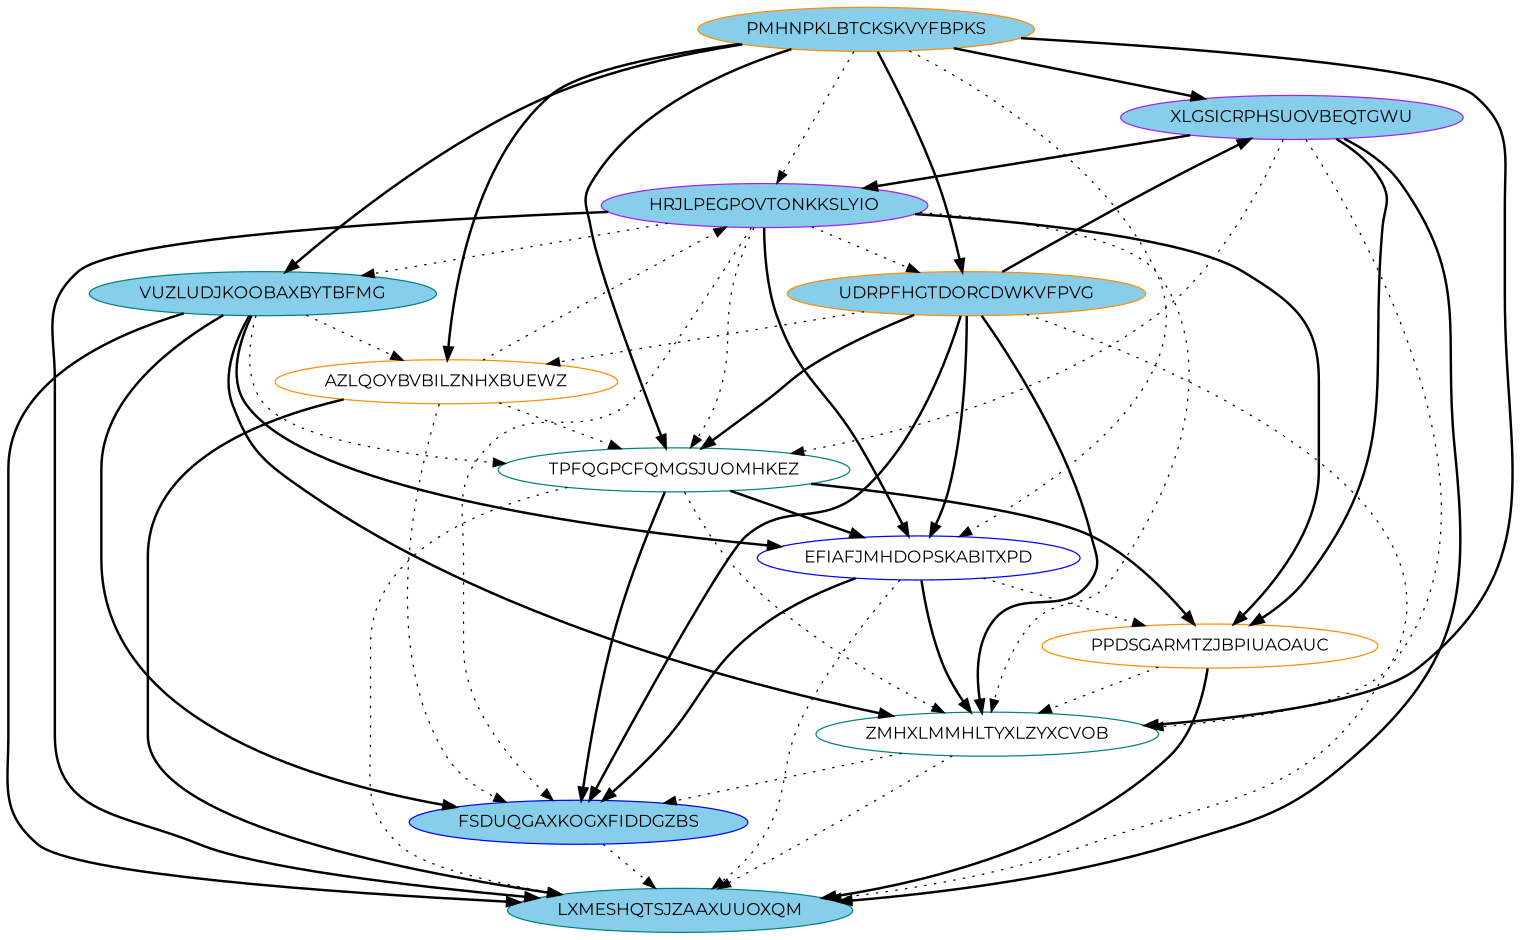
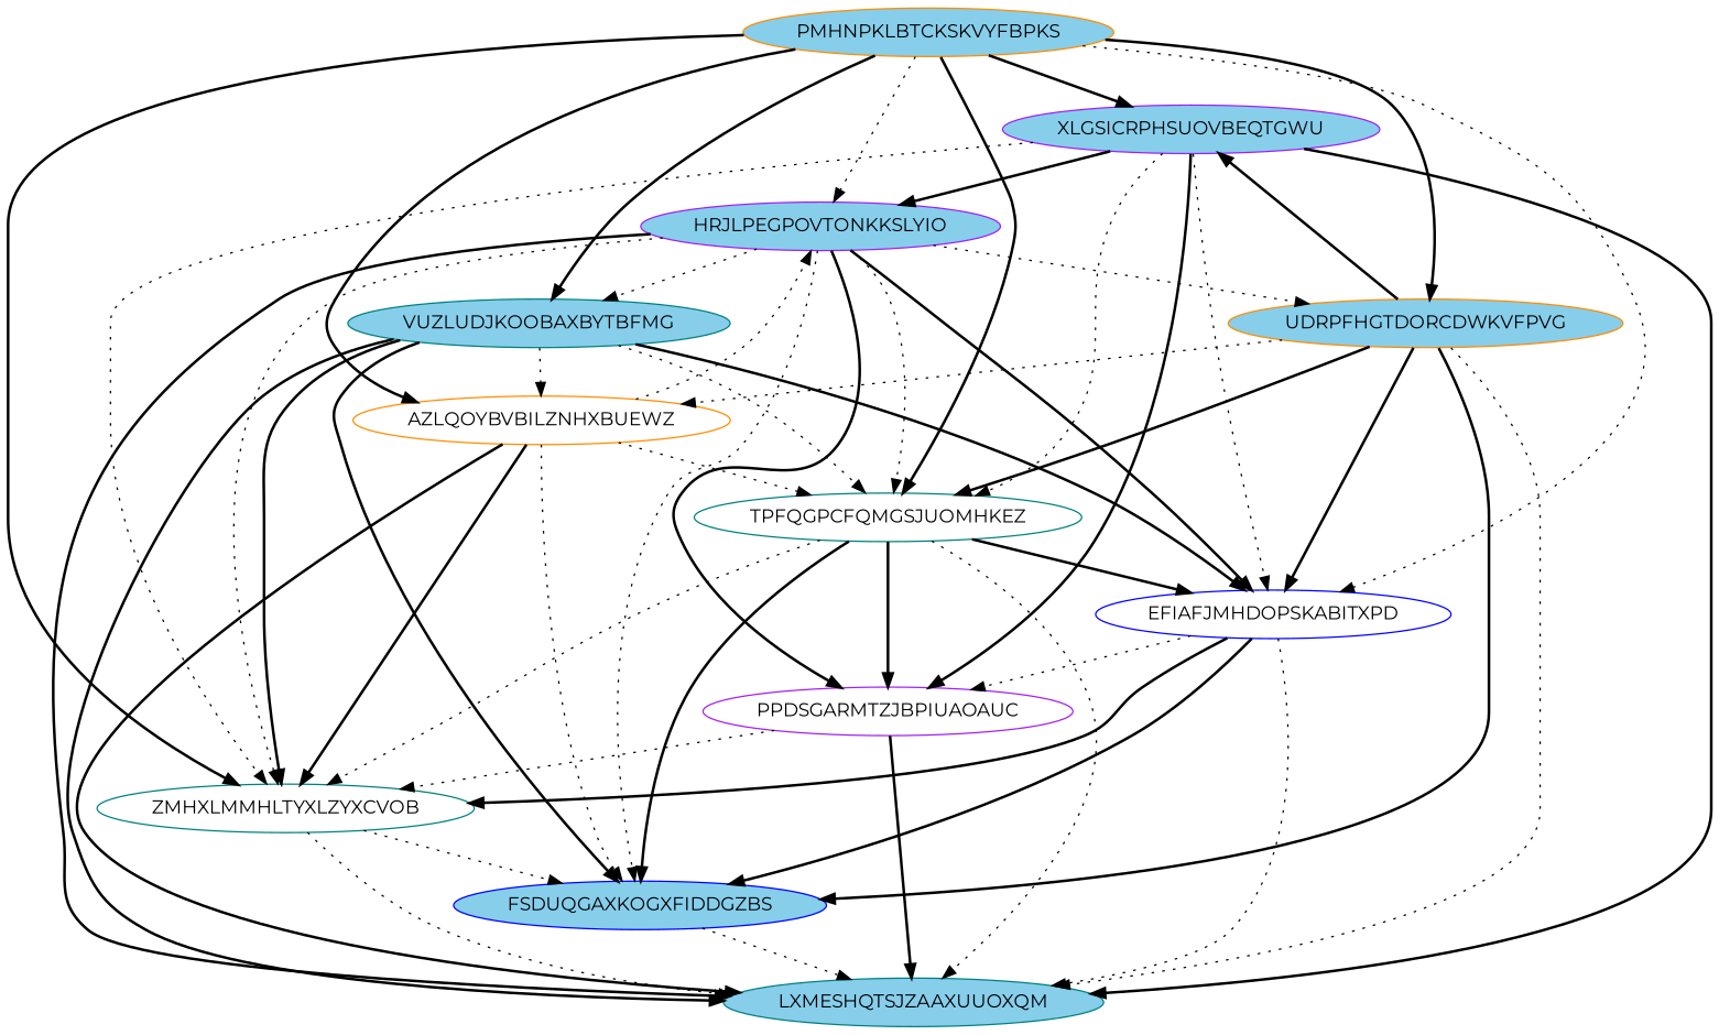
  digraph {
    fontname=Montserrat
    node [Processor=1 Weight=10 color=darkorange fillcolor=skyblue fontname=Montserrat style=filled]
    edge [Weight=20 fontname=Montserrat style=bold]
    PMHNPKLBTCKSKVYFBPKS [Start=0 Weight=18]
    XLGSICRPHSUOVBEQTGWU [Start=18 color=purple]
    HRJLPEGPOVTONKKSLYIO [Start=28 Weight=19 color=purple]
    VUZLUDJKOOBAXBYTBFMG [Start=47 color=teal]
    UDRPFHGTDORCDWKVFPVG [Start=57 Weight=13]
    AZLQOYBVBILZNHXBUEWZ [Start=70 Weight=17 fillcolor=white]
    TPFQGPCFQMGSJUOMHKEZ [Start=87 Weight=12 color=teal fillcolor=white]
    EFIAFJMHDOPSKABITXPD [Start=99 Weight=17 color=blue fillcolor=white]
    ZMHXLMMHLTYXLZYXCVOB [Start=126 Weight=11 color=teal fillcolor=white]
-   PPDSGARMTZJBPIUAOAUC [Start=116 fillcolor=white]
+   PPDSGARMTZJBPIUAOAUC [Start=116 color=purple fillcolor=white]
    LXMESHQTSJZAAXUUOXQM [Start=147 color=teal]
    FSDUQGAXKOGXFIDDGZBS [Start=137 color=blue]
    PMHNPKLBTCKSKVYFBPKS -> XLGSICRPHSUOVBEQTGWU
    PMHNPKLBTCKSKVYFBPKS -> HRJLPEGPOVTONKKSLYIO [Weight=19 style=dotted]
    PMHNPKLBTCKSKVYFBPKS -> VUZLUDJKOOBAXBYTBFMG [Weight=15]
    PMHNPKLBTCKSKVYFBPKS -> UDRPFHGTDORCDWKVFPVG
    PMHNPKLBTCKSKVYFBPKS -> AZLQOYBVBILZNHXBUEWZ [Weight=16]
    PMHNPKLBTCKSKVYFBPKS -> TPFQGPCFQMGSJUOMHKEZ [Weight=15]
    PMHNPKLBTCKSKVYFBPKS -> EFIAFJMHDOPSKABITXPD [Weight=17 style=dotted]
    PMHNPKLBTCKSKVYFBPKS -> ZMHXLMMHLTYXLZYXCVOB [Weight=15]
    XLGSICRPHSUOVBEQTGWU -> HRJLPEGPOVTONKKSLYIO [Weight=15]
    XLGSICRPHSUOVBEQTGWU -> TPFQGPCFQMGSJUOMHKEZ [Weight=12 style=dotted]
+   XLGSICRPHSUOVBEQTGWU -> EFIAFJMHDOPSKABITXPD [Weight=11 style=dotted]
    XLGSICRPHSUOVBEQTGWU -> ZMHXLMMHLTYXLZYXCVOB [Weight=18 style=dotted]
    XLGSICRPHSUOVBEQTGWU -> PPDSGARMTZJBPIUAOAUC [Weight=19]
    XLGSICRPHSUOVBEQTGWU -> LXMESHQTSJZAAXUUOXQM [Weight=10]
    HRJLPEGPOVTONKKSLYIO -> VUZLUDJKOOBAXBYTBFMG [Weight=18 style=dotted]
    HRJLPEGPOVTONKKSLYIO -> UDRPFHGTDORCDWKVFPVG [Weight=18 style=dotted]
    HRJLPEGPOVTONKKSLYIO -> TPFQGPCFQMGSJUOMHKEZ [Weight=18 style=dotted]
    HRJLPEGPOVTONKKSLYIO -> EFIAFJMHDOPSKABITXPD
    HRJLPEGPOVTONKKSLYIO -> ZMHXLMMHLTYXLZYXCVOB [Weight=17 style=dotted]
    HRJLPEGPOVTONKKSLYIO -> PPDSGARMTZJBPIUAOAUC [Weight=13]
    HRJLPEGPOVTONKKSLYIO -> LXMESHQTSJZAAXUUOXQM
    HRJLPEGPOVTONKKSLYIO -> FSDUQGAXKOGXFIDDGZBS [Weight=15 style=dotted]
    VUZLUDJKOOBAXBYTBFMG -> AZLQOYBVBILZNHXBUEWZ [Weight=10 style=dotted]
    VUZLUDJKOOBAXBYTBFMG -> TPFQGPCFQMGSJUOMHKEZ [Weight=18 style=dotted]
    VUZLUDJKOOBAXBYTBFMG -> EFIAFJMHDOPSKABITXPD
    VUZLUDJKOOBAXBYTBFMG -> ZMHXLMMHLTYXLZYXCVOB
    VUZLUDJKOOBAXBYTBFMG -> LXMESHQTSJZAAXUUOXQM [Weight=11]
    VUZLUDJKOOBAXBYTBFMG -> FSDUQGAXKOGXFIDDGZBS [Weight=11]
    UDRPFHGTDORCDWKVFPVG -> XLGSICRPHSUOVBEQTGWU
    UDRPFHGTDORCDWKVFPVG -> AZLQOYBVBILZNHXBUEWZ [Weight=13 style=dotted]
    UDRPFHGTDORCDWKVFPVG -> TPFQGPCFQMGSJUOMHKEZ [Weight=13]
    UDRPFHGTDORCDWKVFPVG -> EFIAFJMHDOPSKABITXPD [Weight=16]
-   UDRPFHGTDORCDWKVFPVG -> ZMHXLMMHLTYXLZYXCVOB [Weight=15]
+   AZLQOYBVBILZNHXBUEWZ -> ZMHXLMMHLTYXLZYXCVOB [Weight=15]
    UDRPFHGTDORCDWKVFPVG -> LXMESHQTSJZAAXUUOXQM [style=dotted]
    UDRPFHGTDORCDWKVFPVG -> FSDUQGAXKOGXFIDDGZBS [Weight=11]
    AZLQOYBVBILZNHXBUEWZ -> HRJLPEGPOVTONKKSLYIO [Weight=13 style=dotted]
    AZLQOYBVBILZNHXBUEWZ -> TPFQGPCFQMGSJUOMHKEZ [Weight=19 style=dotted]
    AZLQOYBVBILZNHXBUEWZ -> LXMESHQTSJZAAXUUOXQM [Weight=13]
    AZLQOYBVBILZNHXBUEWZ -> FSDUQGAXKOGXFIDDGZBS [Weight=10 style=dotted]
    TPFQGPCFQMGSJUOMHKEZ -> EFIAFJMHDOPSKABITXPD
    TPFQGPCFQMGSJUOMHKEZ -> ZMHXLMMHLTYXLZYXCVOB [Weight=17 style=dotted]
    TPFQGPCFQMGSJUOMHKEZ -> PPDSGARMTZJBPIUAOAUC [Weight=12]
    TPFQGPCFQMGSJUOMHKEZ -> LXMESHQTSJZAAXUUOXQM [Weight=11 style=dotted]
    TPFQGPCFQMGSJUOMHKEZ -> FSDUQGAXKOGXFIDDGZBS [Weight=16]
    EFIAFJMHDOPSKABITXPD -> ZMHXLMMHLTYXLZYXCVOB [Weight=18]
    EFIAFJMHDOPSKABITXPD -> PPDSGARMTZJBPIUAOAUC [Weight=12 style=dotted]
    EFIAFJMHDOPSKABITXPD -> LXMESHQTSJZAAXUUOXQM [style=dotted]
    EFIAFJMHDOPSKABITXPD -> FSDUQGAXKOGXFIDDGZBS [Weight=19]
    ZMHXLMMHLTYXLZYXCVOB -> LXMESHQTSJZAAXUUOXQM [Weight=16 style=dotted]
    ZMHXLMMHLTYXLZYXCVOB -> FSDUQGAXKOGXFIDDGZBS [Weight=11 style=dotted]
    PPDSGARMTZJBPIUAOAUC -> ZMHXLMMHLTYXLZYXCVOB [Weight=15 style=dotted]
    PPDSGARMTZJBPIUAOAUC -> LXMESHQTSJZAAXUUOXQM [Weight=11]
    FSDUQGAXKOGXFIDDGZBS -> LXMESHQTSJZAAXUUOXQM [Weight=12 style=dotted]
  }
